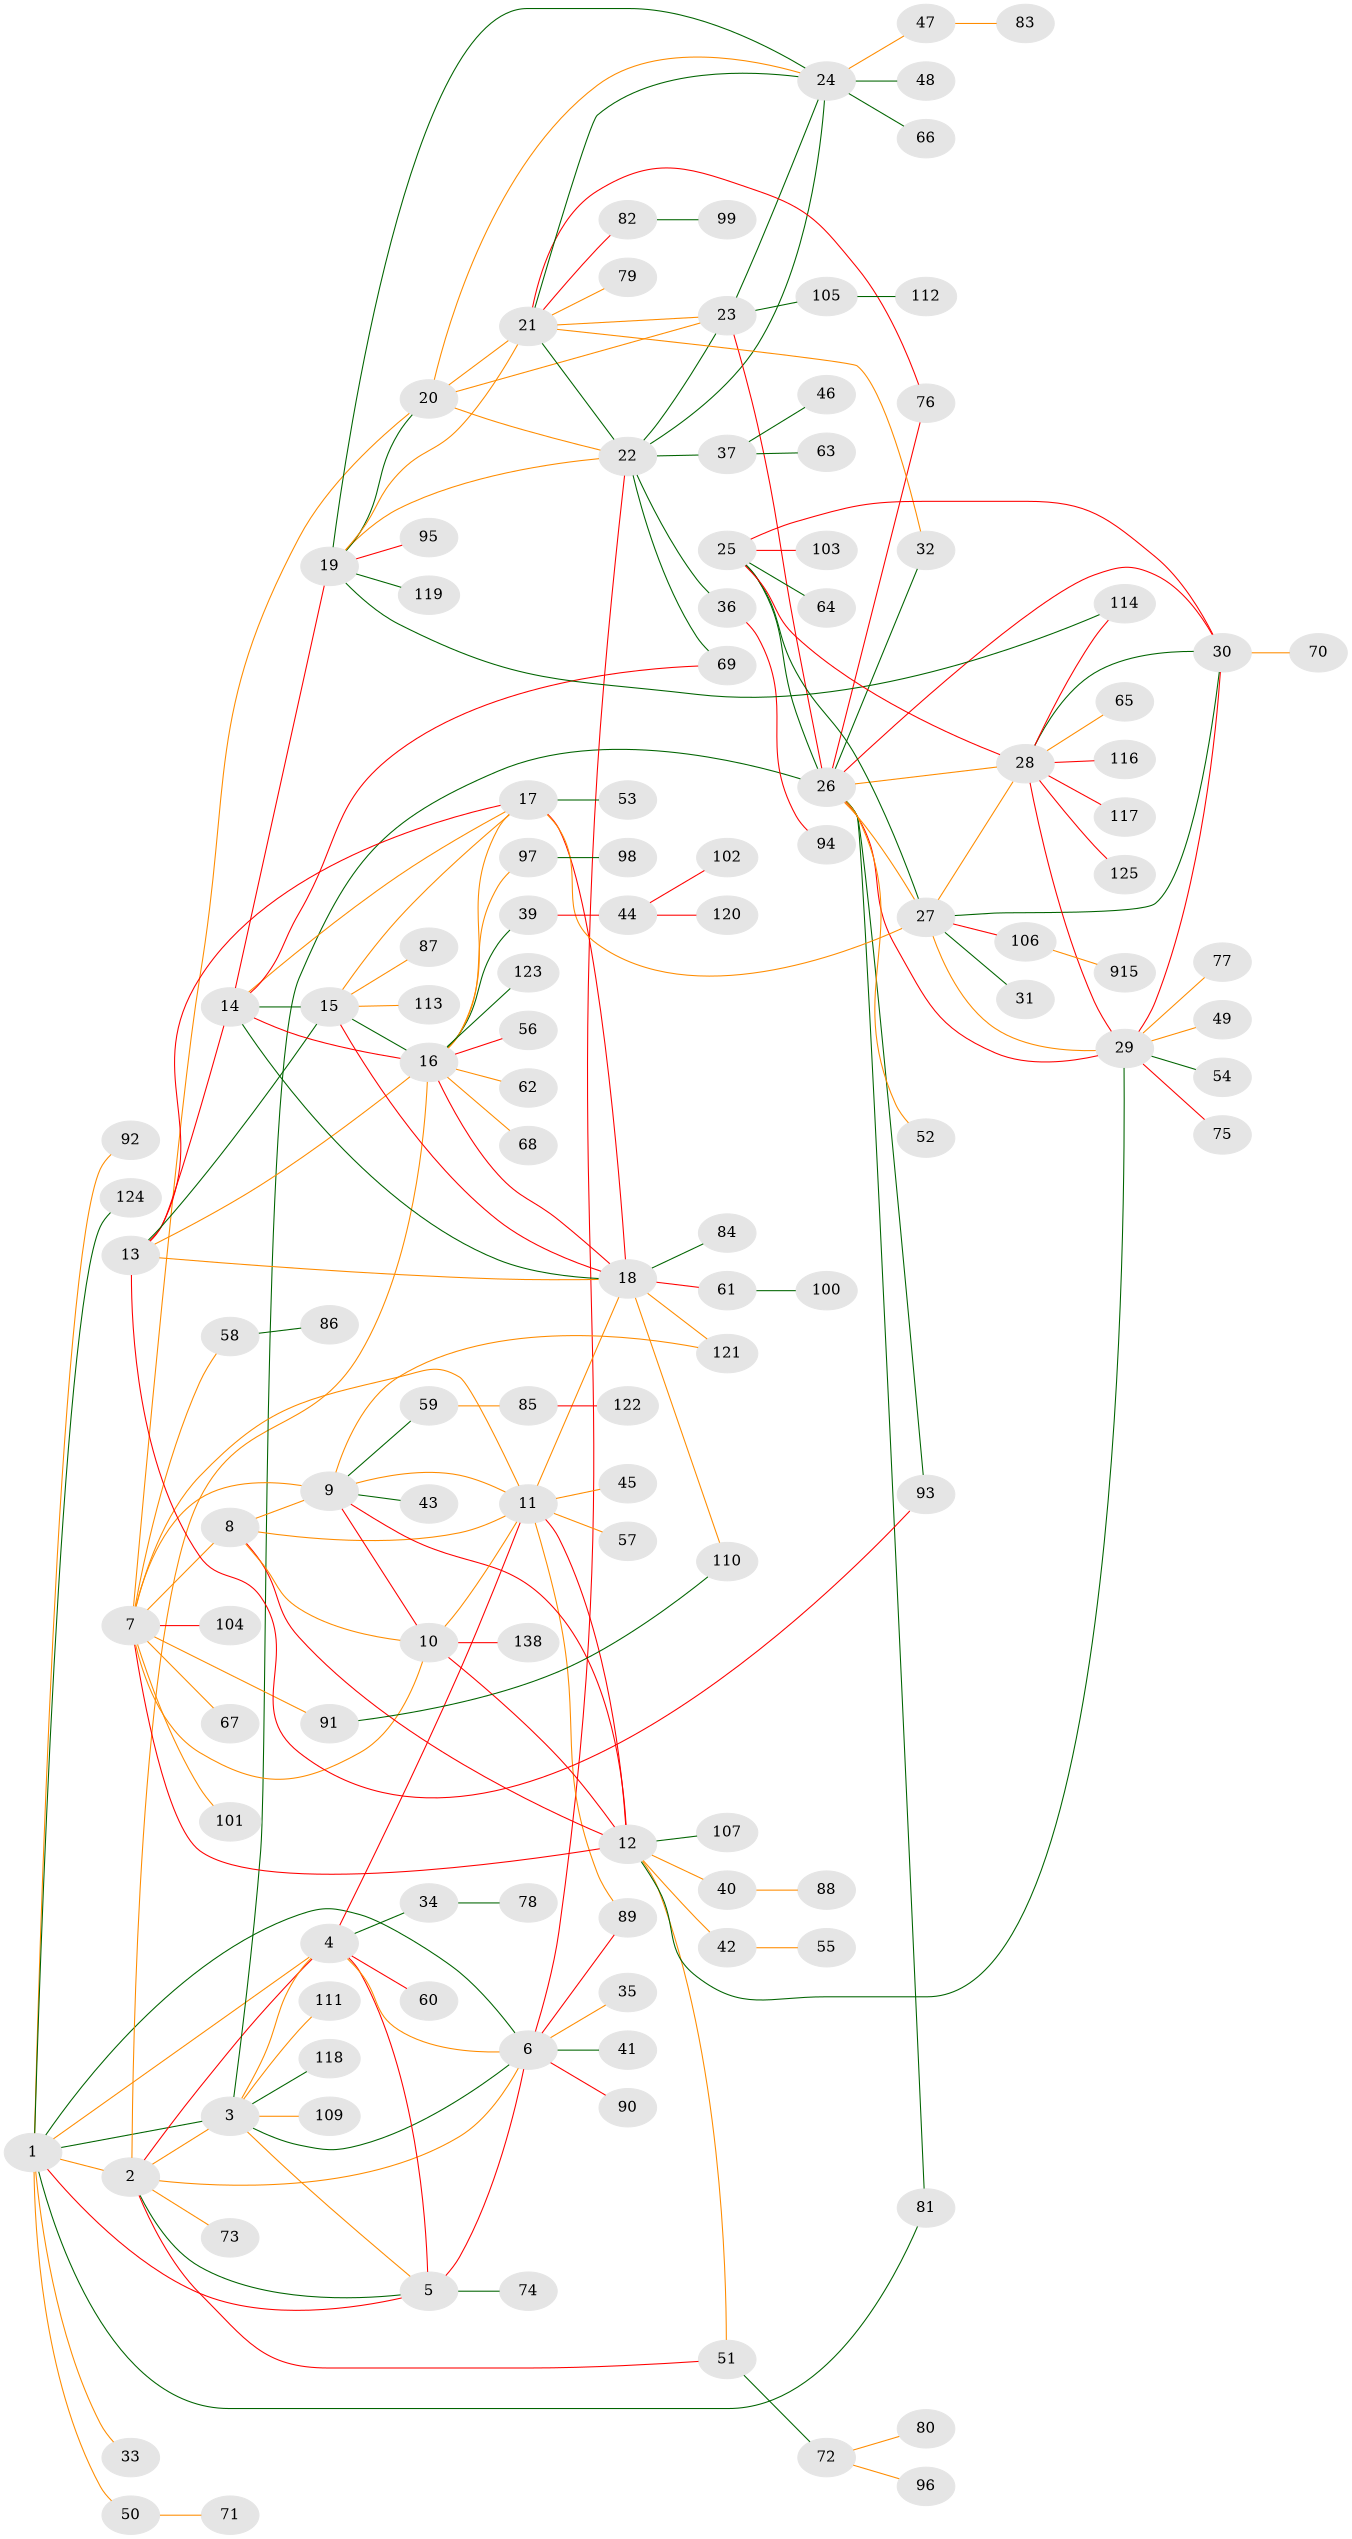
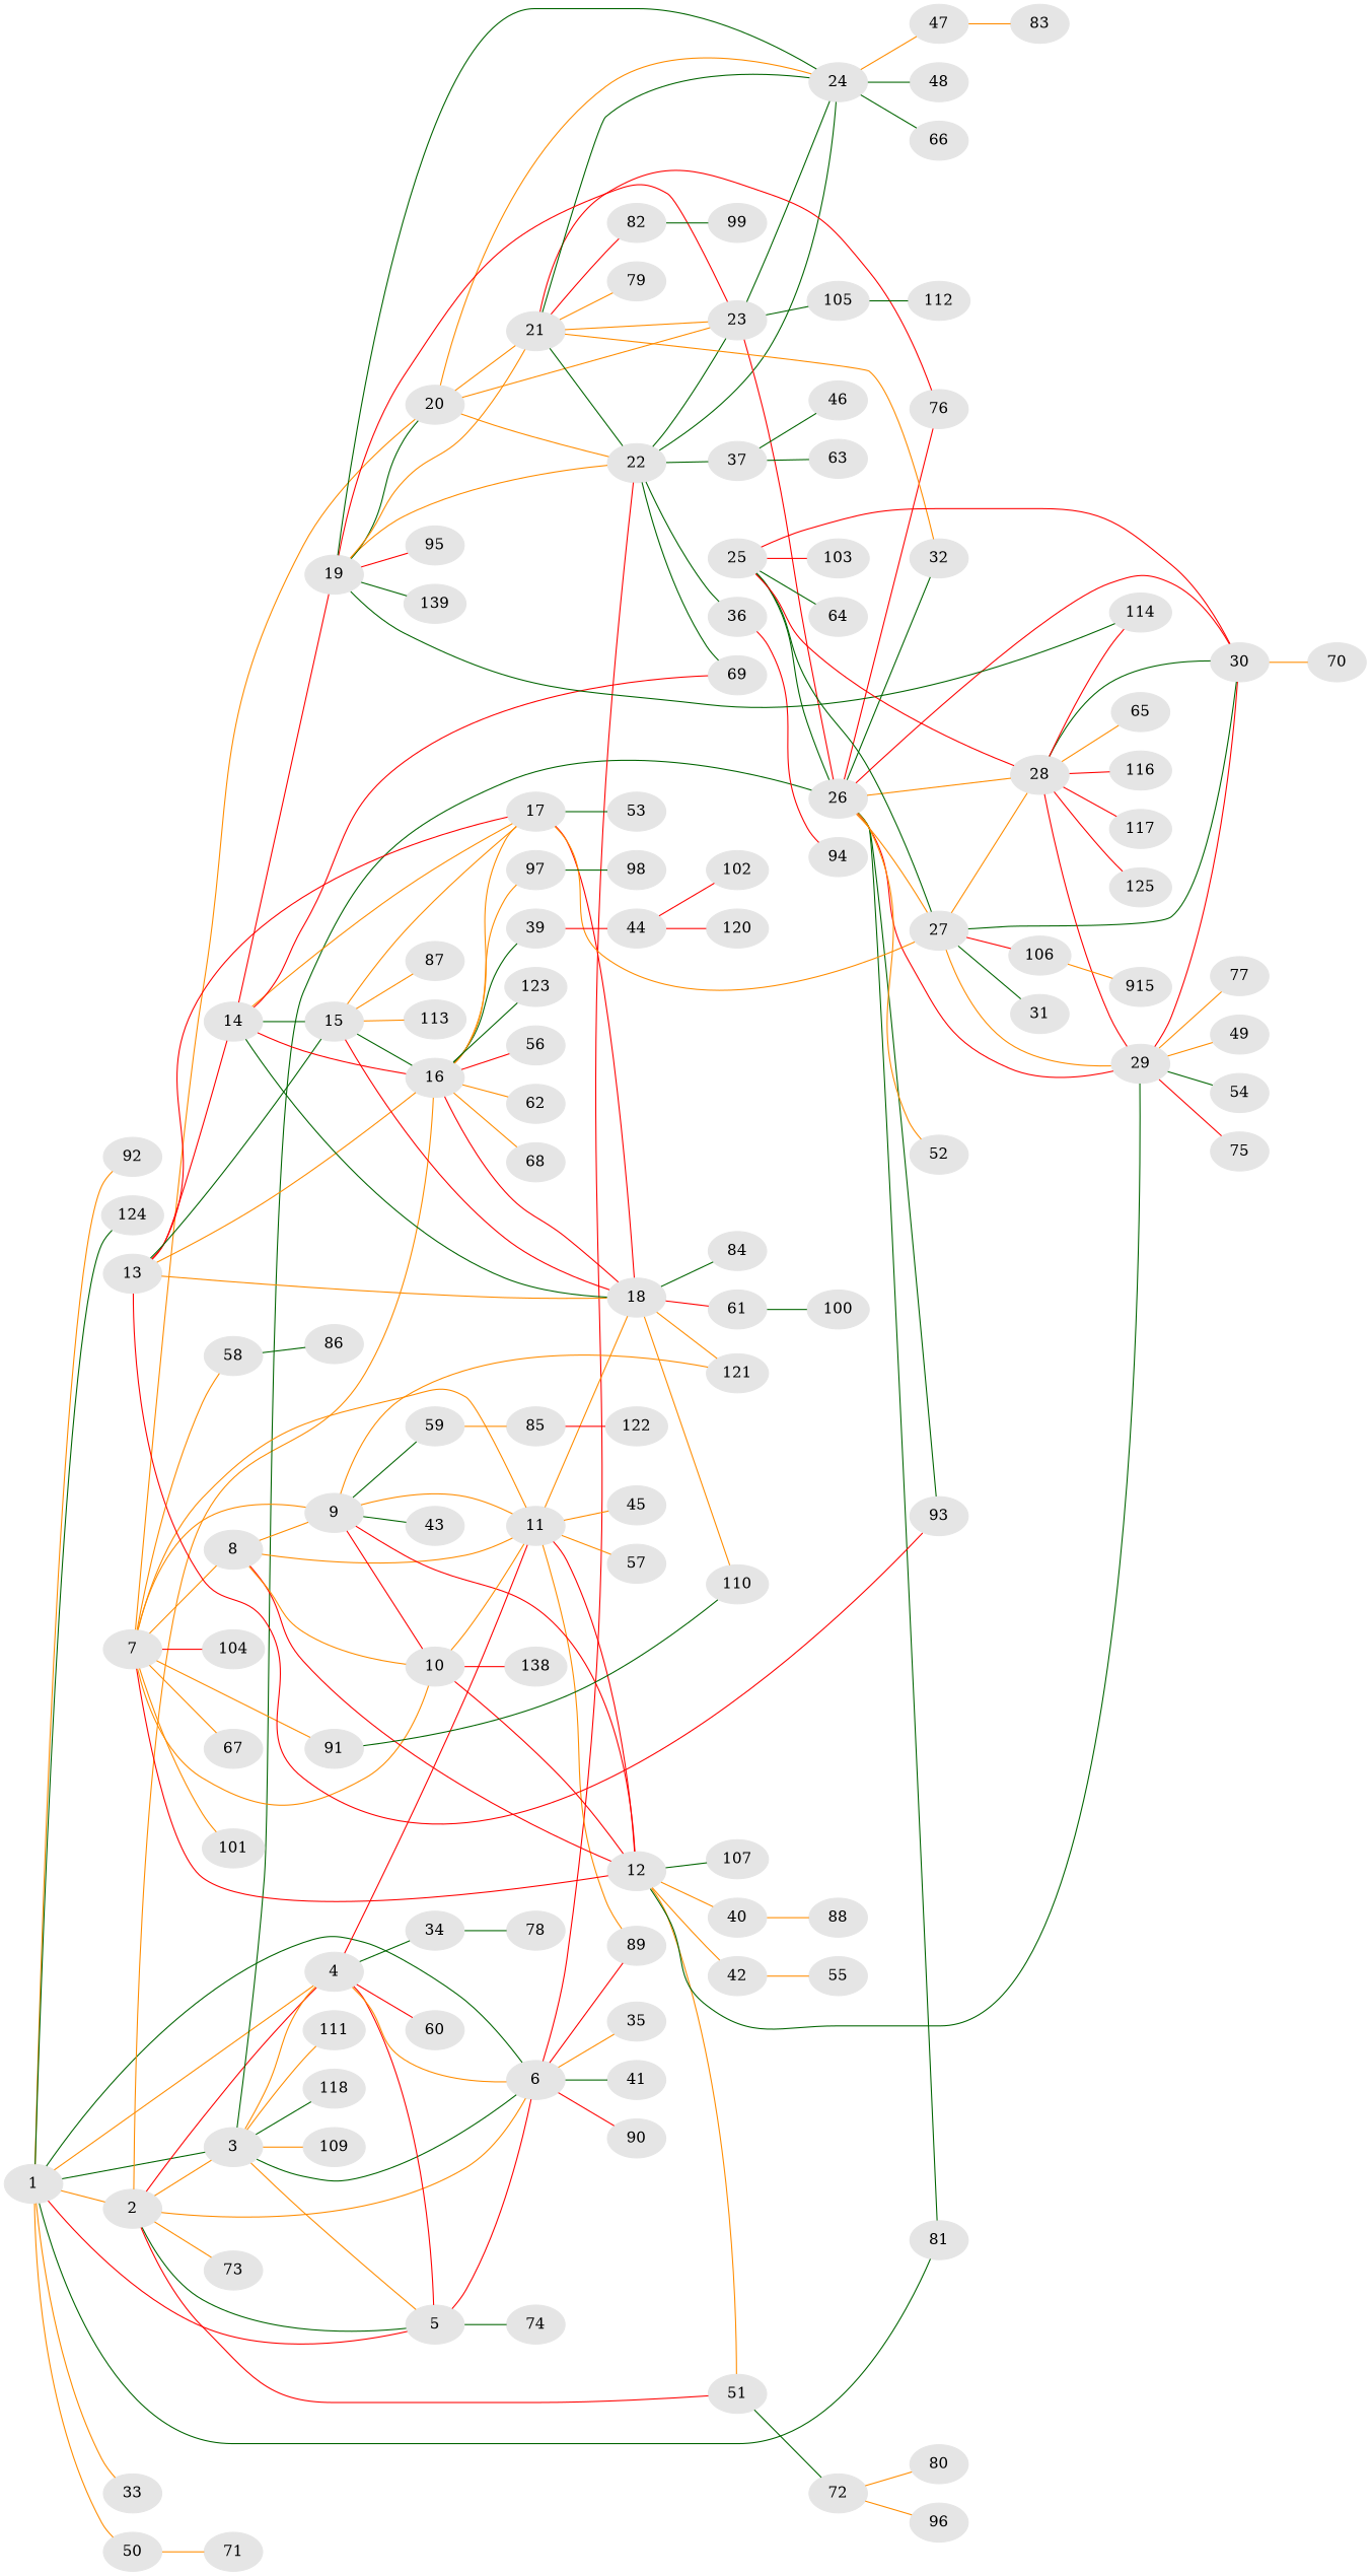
  graph {
    rankdir=LR
    node [color=gray90 style=filled]
    edge [color=darkorange]
    1
    2
    3
    4
    5
    6
    33
    50
    81
    92
    124
    16
    51
    73
    26
    109
    111
    118
    11
    34
    60
    74
    22
    35
    41
    89
    90
    71
    18
    17
    39
    56
    62
    68
    97
    123
    72
    29
    93
    27
    32
    76
    28
    30
    52
    12
    45
    57
    78
    69
    23
    24
    36
    37
    7
    8
    9
    10
    20
    58
    67
    91
    101
    104
    43
    59
    121
    n68 [label=138]
    40
    42
    107
    21
    86
    110
    85
    61
    84
    49
    54
    75
    77
    88
    55
    13
    14
    15
    19
    87
    113
    53
    95
    114
-   119
+   119 [label=139]
    44
    98
    31
    106
    100
    79
    82
    105
    47
    48
    66
    99
    94
    46
    63
    112
    83
    25
    64
    103
    65
    116
    117
    125
    70
    n119 [label=915]
    102
    120
    80
    96
    122
    1 -- 2
    1 -- 3 [color=darkgreen]
    1 -- 4
    1 -- 5 [color=red]
    1 -- 6 [color=darkgreen]
    1 -- 33
    1 -- 50
    1 -- 81 [color=darkgreen]
    1 -- 92
    1 -- 124 [color=darkgreen]
    2 -- 3
    2 -- 4 [color=red]
    2 -- 5 [color=darkgreen]
    2 -- 6
    2 -- 16
    2 -- 51 [color=red]
    2 -- 73
    3 -- 4
    3 -- 5
    3 -- 6 [color=darkgreen]
    3 -- 26 [color=darkgreen]
    3 -- 109
    3 -- 111
    3 -- 118 [color=darkgreen]
    4 -- 5 [color=red]
    4 -- 6
    4 -- 11 [color=red]
    4 -- 34 [color=darkgreen]
    4 -- 60 [color=red]
    5 -- 6 [color=red]
    5 -- 74 [color=darkgreen]
    6 -- 22 [color=red]
    6 -- 35
    6 -- 41 [color=darkgreen]
    6 -- 89 [color=red]
    6 -- 90 [color=red]
    50 -- 71
    16 -- 18 [color=red]
    16 -- 17
    16 -- 39 [color=darkgreen]
    16 -- 56 [color=red]
    16 -- 62
    16 -- 68
    16 -- 97
    16 -- 123 [color=darkgreen]
    51 -- 72 [color=darkgreen]
    26 -- 81 [color=darkgreen]
    26 -- 29 [color=red]
    26 -- 93 [color=darkgreen]
    26 -- 27
    26 -- 32 [color=darkgreen]
    26 -- 76 [color=red]
    26 -- 28
    26 -- 30 [color=red]
    26 -- 52
    11 -- 89
    11 -- 18
    11 -- 12 [color=red]
    11 -- 45
    11 -- 57
    34 -- 78 [color=darkgreen]
    22 -- 69 [color=darkgreen]
    22 -- 23 [color=darkgreen]
    22 -- 24 [color=darkgreen]
    22 -- 36 [color=darkgreen]
    22 -- 37 [color=darkgreen]
    18 -- 121
    18 -- 110
    18 -- 61 [color=red]
    18 -- 84 [color=darkgreen]
    17 -- 18 [color=red]
    17 -- 27
    17 -- 53 [color=darkgreen]
    39 -- 44 [color=red]
    97 -- 98 [color=darkgreen]
    72 -- 80
    72 -- 96
    29 -- 30 [color=red]
    29 -- 49
    29 -- 54 [color=darkgreen]
    29 -- 75 [color=red]
    29 -- 77
    27 -- 29
    27 -- 28
    27 -- 30 [color=darkgreen]
    27 -- 31 [color=darkgreen]
    27 -- 106 [color=red]
    28 -- 29 [color=red]
    28 -- 30 [color=darkgreen]
    28 -- 114 [color=red]
    28 -- 65
    28 -- 116 [color=red]
    28 -- 117 [color=red]
    28 -- 125 [color=red]
    30 -- 70
    12 -- 51
    12 -- 29 [color=darkgreen]
    12 -- 40
    12 -- 42
    12 -- 107 [color=darkgreen]
    23 -- 26 [color=red]
    23 -- 24 [color=darkgreen]
    23 -- 105 [color=darkgreen]
    24 -- 47
    24 -- 48 [color=darkgreen]
    24 -- 66 [color=darkgreen]
    36 -- 94 [color=red]
    37 -- 46 [color=darkgreen]
    37 -- 63 [color=darkgreen]
    7 -- 11
    7 -- 12 [color=red]
    7 -- 8
    7 -- 9
    7 -- 10
    7 -- 20
    7 -- 58
    7 -- 67
    7 -- 91
    7 -- 101
    7 -- 104 [color=red]
    8 -- 11
    8 -- 12 [color=red]
    8 -- 9
    8 -- 10
    9 -- 11
    9 -- 12 [color=red]
    9 -- 10 [color=red]
    9 -- 43 [color=darkgreen]
    9 -- 59 [color=darkgreen]
    9 -- 121
    10 -- 11
    10 -- 12 [color=red]
    10 -- n68 [color=red]
    20 -- 22
    20 -- 23
    20 -- 24
    20 -- 21
    58 -- 86 [color=darkgreen]
    91 -- 110 [color=darkgreen]
    59 -- 85
    40 -- 88
    42 -- 55
    21 -- 22 [color=darkgreen]
    21 -- 32
    21 -- 76 [color=red]
    21 -- 23
    21 -- 24 [color=darkgreen]
    21 -- 79
    21 -- 82 [color=red]
    85 -- 122 [color=red]
    61 -- 100 [color=darkgreen]
    13 -- 16
    13 -- 18
    13 -- 17 [color=red]
    13 -- 93 [color=red]
    13 -- 14 [color=red]
    13 -- 15 [color=darkgreen]
    14 -- 16 [color=red]
    14 -- 18 [color=darkgreen]
    14 -- 17
    14 -- 69 [color=red]
    14 -- 15 [color=darkgreen]
    14 -- 19 [color=red]
    15 -- 16 [color=darkgreen]
    15 -- 18 [color=red]
    15 -- 17
    15 -- 87
    15 -- 113
    19 -- 22
+   19 -- 23 [color=red]
    19 -- 24 [color=darkgreen]
    19 -- 20 [color=darkgreen]
    19 -- 21
    19 -- 95 [color=red]
    19 -- 114 [color=darkgreen]
    19 -- 119 [color=darkgreen]
    44 -- 102 [color=red]
    44 -- 120 [color=red]
    106 -- n119
    82 -- 99 [color=darkgreen]
    105 -- 112 [color=darkgreen]
    47 -- 83
    25 -- 26 [color=darkgreen]
    25 -- 27 [color=darkgreen]
    25 -- 28 [color=red]
    25 -- 30 [color=red]
    25 -- 64 [color=darkgreen]
    25 -- 103 [color=red]
  }
